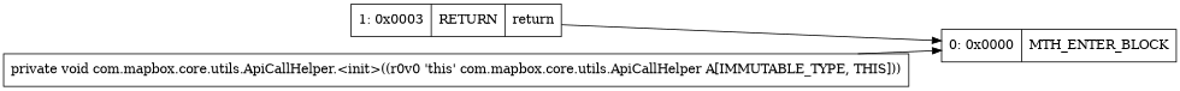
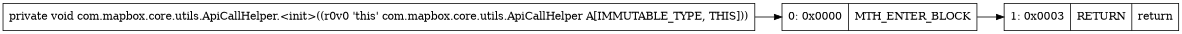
  digraph {
    rankdir=LR
    node [shape=record]
    n1 [label="{0\:\ 0x0000|MTH_ENTER_BLOCK\l}"]
    n2 [label="{1\:\ 0x0003|RETURN\l|return\l}"]
    n3 [label="{private void com.mapbox.core.utils.ApiCallHelper.\<init\>((r0v0 'this' com.mapbox.core.utils.ApiCallHelper A[IMMUTABLE_TYPE, THIS])) }"]
-   n2 -> n1
+   n1 -> n2
    n3 -> n1
  }
